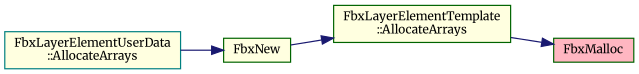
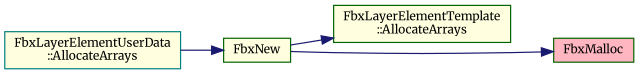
  digraph {
    fontname=Merriweather
    rankdir=LR
    node [color=darkgreen fillcolor=lightyellow fontname=Merriweather fontsize=10 shape=record style=filled]
    edge [color=midnightblue fontname=Merriweather fontsize=10 labelfontname=Helvetica labelfontsize=10 style=solid]
    n1 [color=teal fontcolor=black height=0.2 label="FbxLayerElementUserData\l::AllocateArrays" width=0.4]
    n2 [height=0.2 label=FbxNew width=0.4]
    n3 [height=0.2 label="FbxLayerElementTemplate\l::AllocateArrays" width=0.4]
    n4 [fillcolor=lightpink height=0.2 label=FbxMalloc width=0.4]
    n1 -> n2
    n2 -> n3
-   n3 -> n4
+   n2 -> n4
  }
